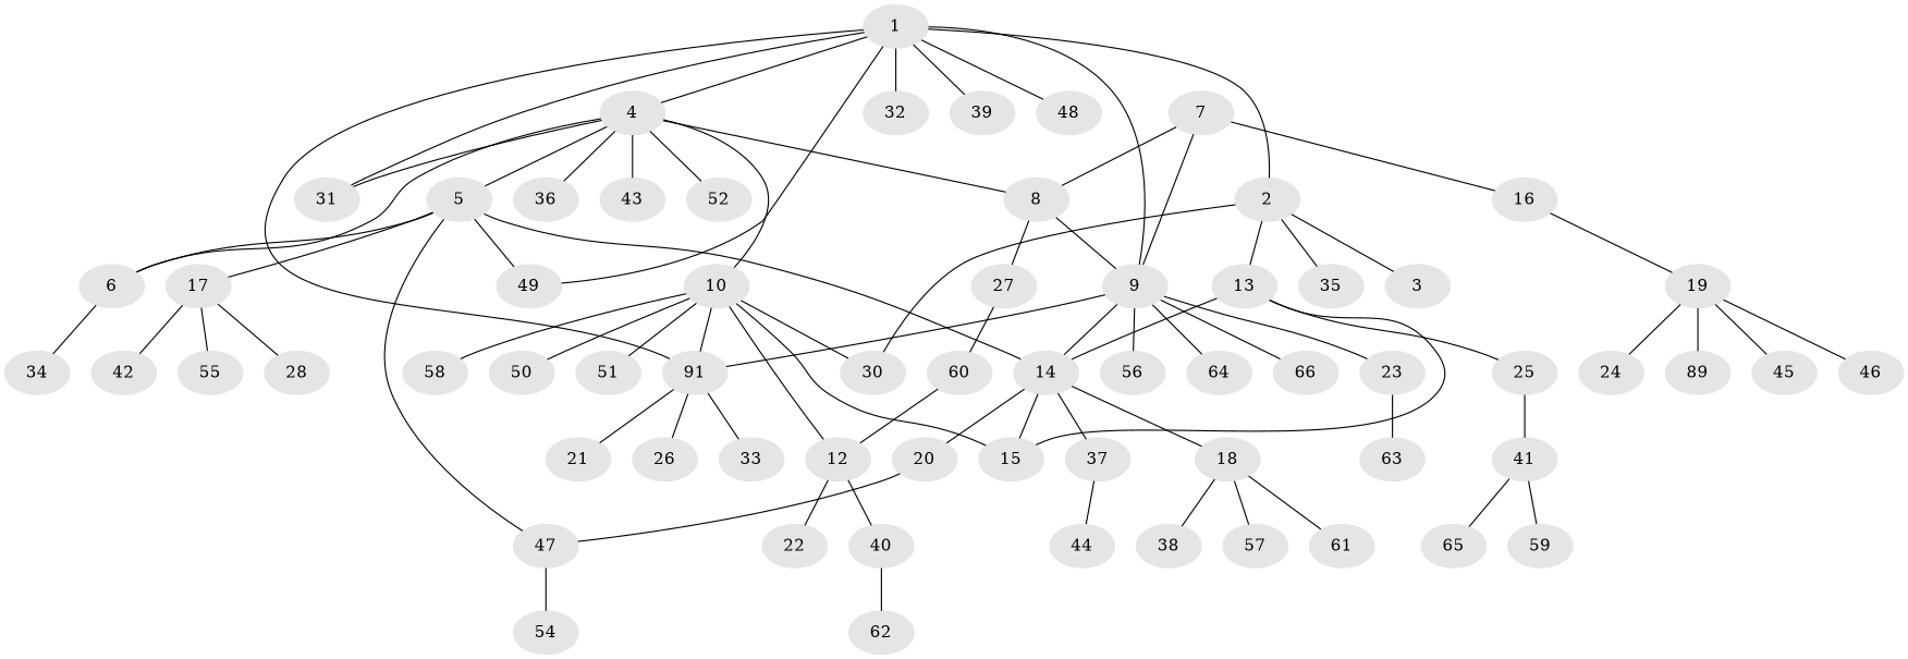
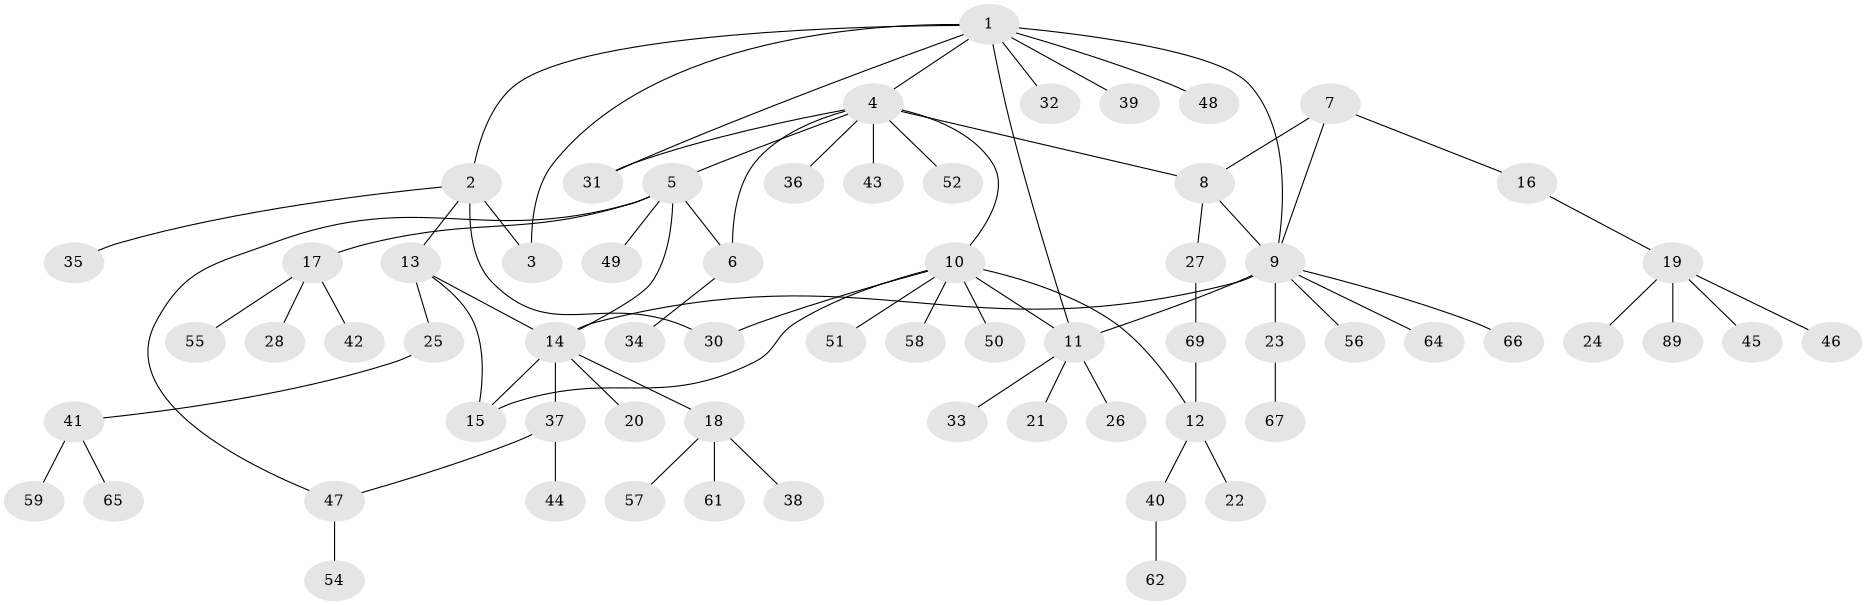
  graph {
    node [color=gray90 style=filled]
    1
    2
    3
    4
    9
-   11 [label=91]
+   11
    31
    32
    39
    48
    13
    30
    35
    5
    6
    8
    10
    36
    43
    52
    14
    23
    56
    64
    66
    21
    26
    33
    15
    25
    17
    47
    49
    34
    27
    12
    50
    51
    58
    18
    20
    37
    28
    42
    55
    54
    7
    16
    19
-   60
-   63
+   60 [label=69]
+   63 [label=67]
    22
    40
    62
    41
    38
    57
    61
    44
    24
    n61 [label=89]
    45
    46
    59
    65
    1 -- 2
-   1 -- 49
+   1 -- 3
    1 -- 4
    1 -- 9
    1 -- 11
    1 -- 31
    1 -- 32
    1 -- 39
    1 -- 48
    2 -- 3
    2 -- 13
    2 -- 30
    2 -- 35
    4 -- 31
    4 -- 5
    4 -- 6
    4 -- 8
    4 -- 10
    4 -- 36
    4 -- 43
    4 -- 52
    9 -- 11
    9 -- 14
    9 -- 23
    9 -- 56
    9 -- 64
    9 -- 66
    11 -- 21
    11 -- 26
    11 -- 33
    13 -- 14
    13 -- 15
    13 -- 25
    5 -- 6
    5 -- 14
    5 -- 17
    5 -- 47
    5 -- 49
    6 -- 34
    8 -- 9
    8 -- 27
    10 -- 11
    10 -- 30
    10 -- 15
    10 -- 12
    10 -- 50
    10 -- 51
    10 -- 58
    14 -- 15
    14 -- 18
    14 -- 20
    14 -- 37
    23 -- 63
    25 -- 41
    17 -- 28
    17 -- 42
    17 -- 55
    47 -- 54
    27 -- 60
    12 -- 22
    12 -- 40
    18 -- 38
    18 -- 57
    18 -- 61
-   20 -- 47
+   37 -- 47
    37 -- 44
    7 -- 9
    7 -- 8
    7 -- 16
    16 -- 19
    19 -- 24
    19 -- n61
    19 -- 45
    19 -- 46
    60 -- 12
    40 -- 62
    41 -- 59
    41 -- 65
  }
